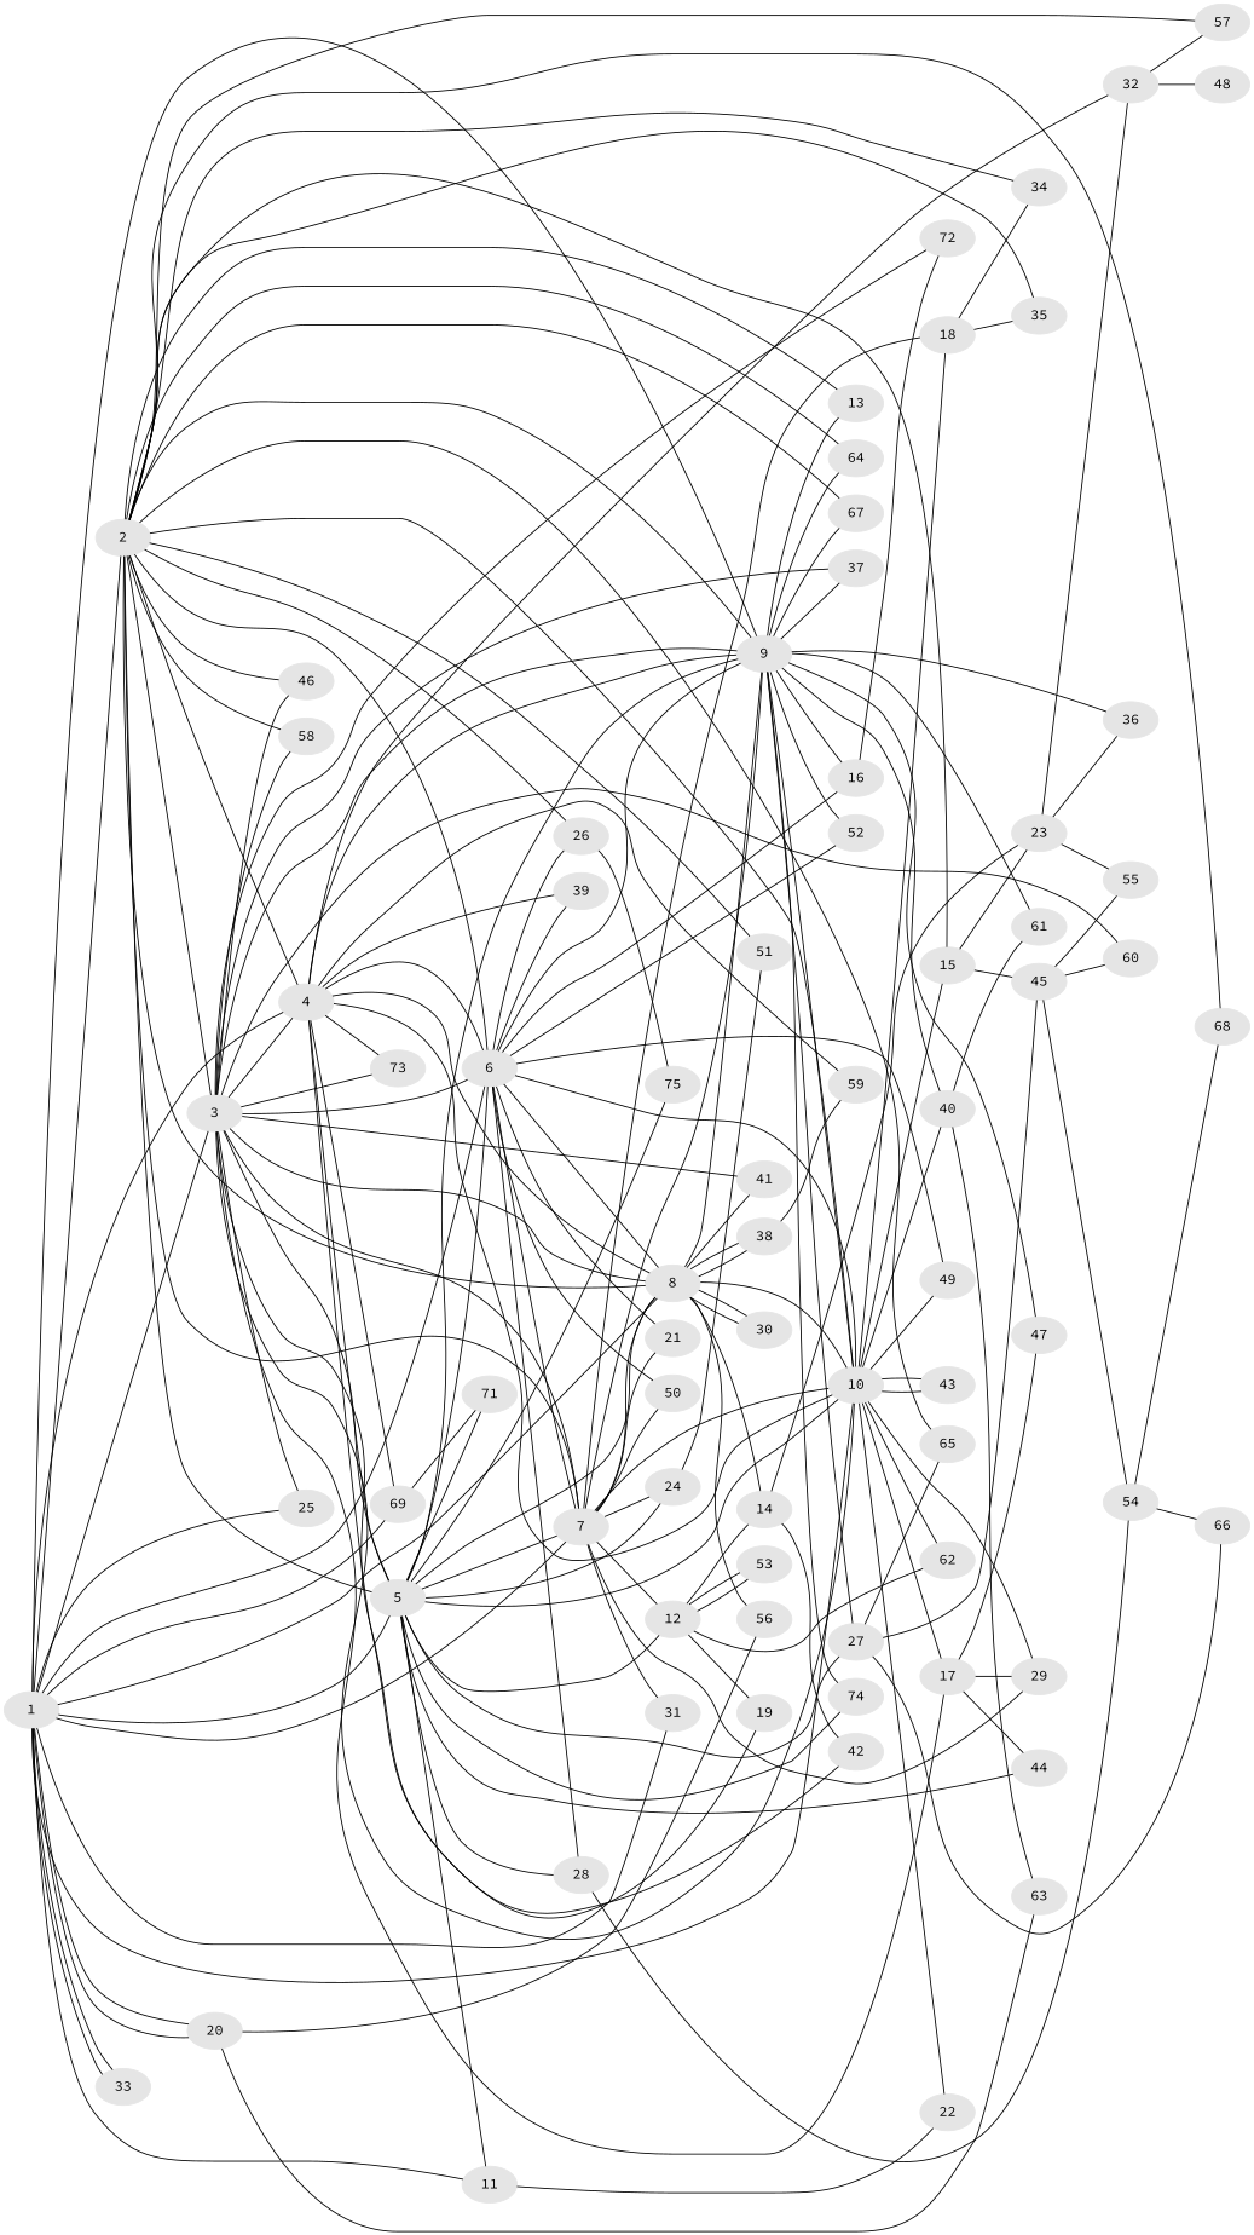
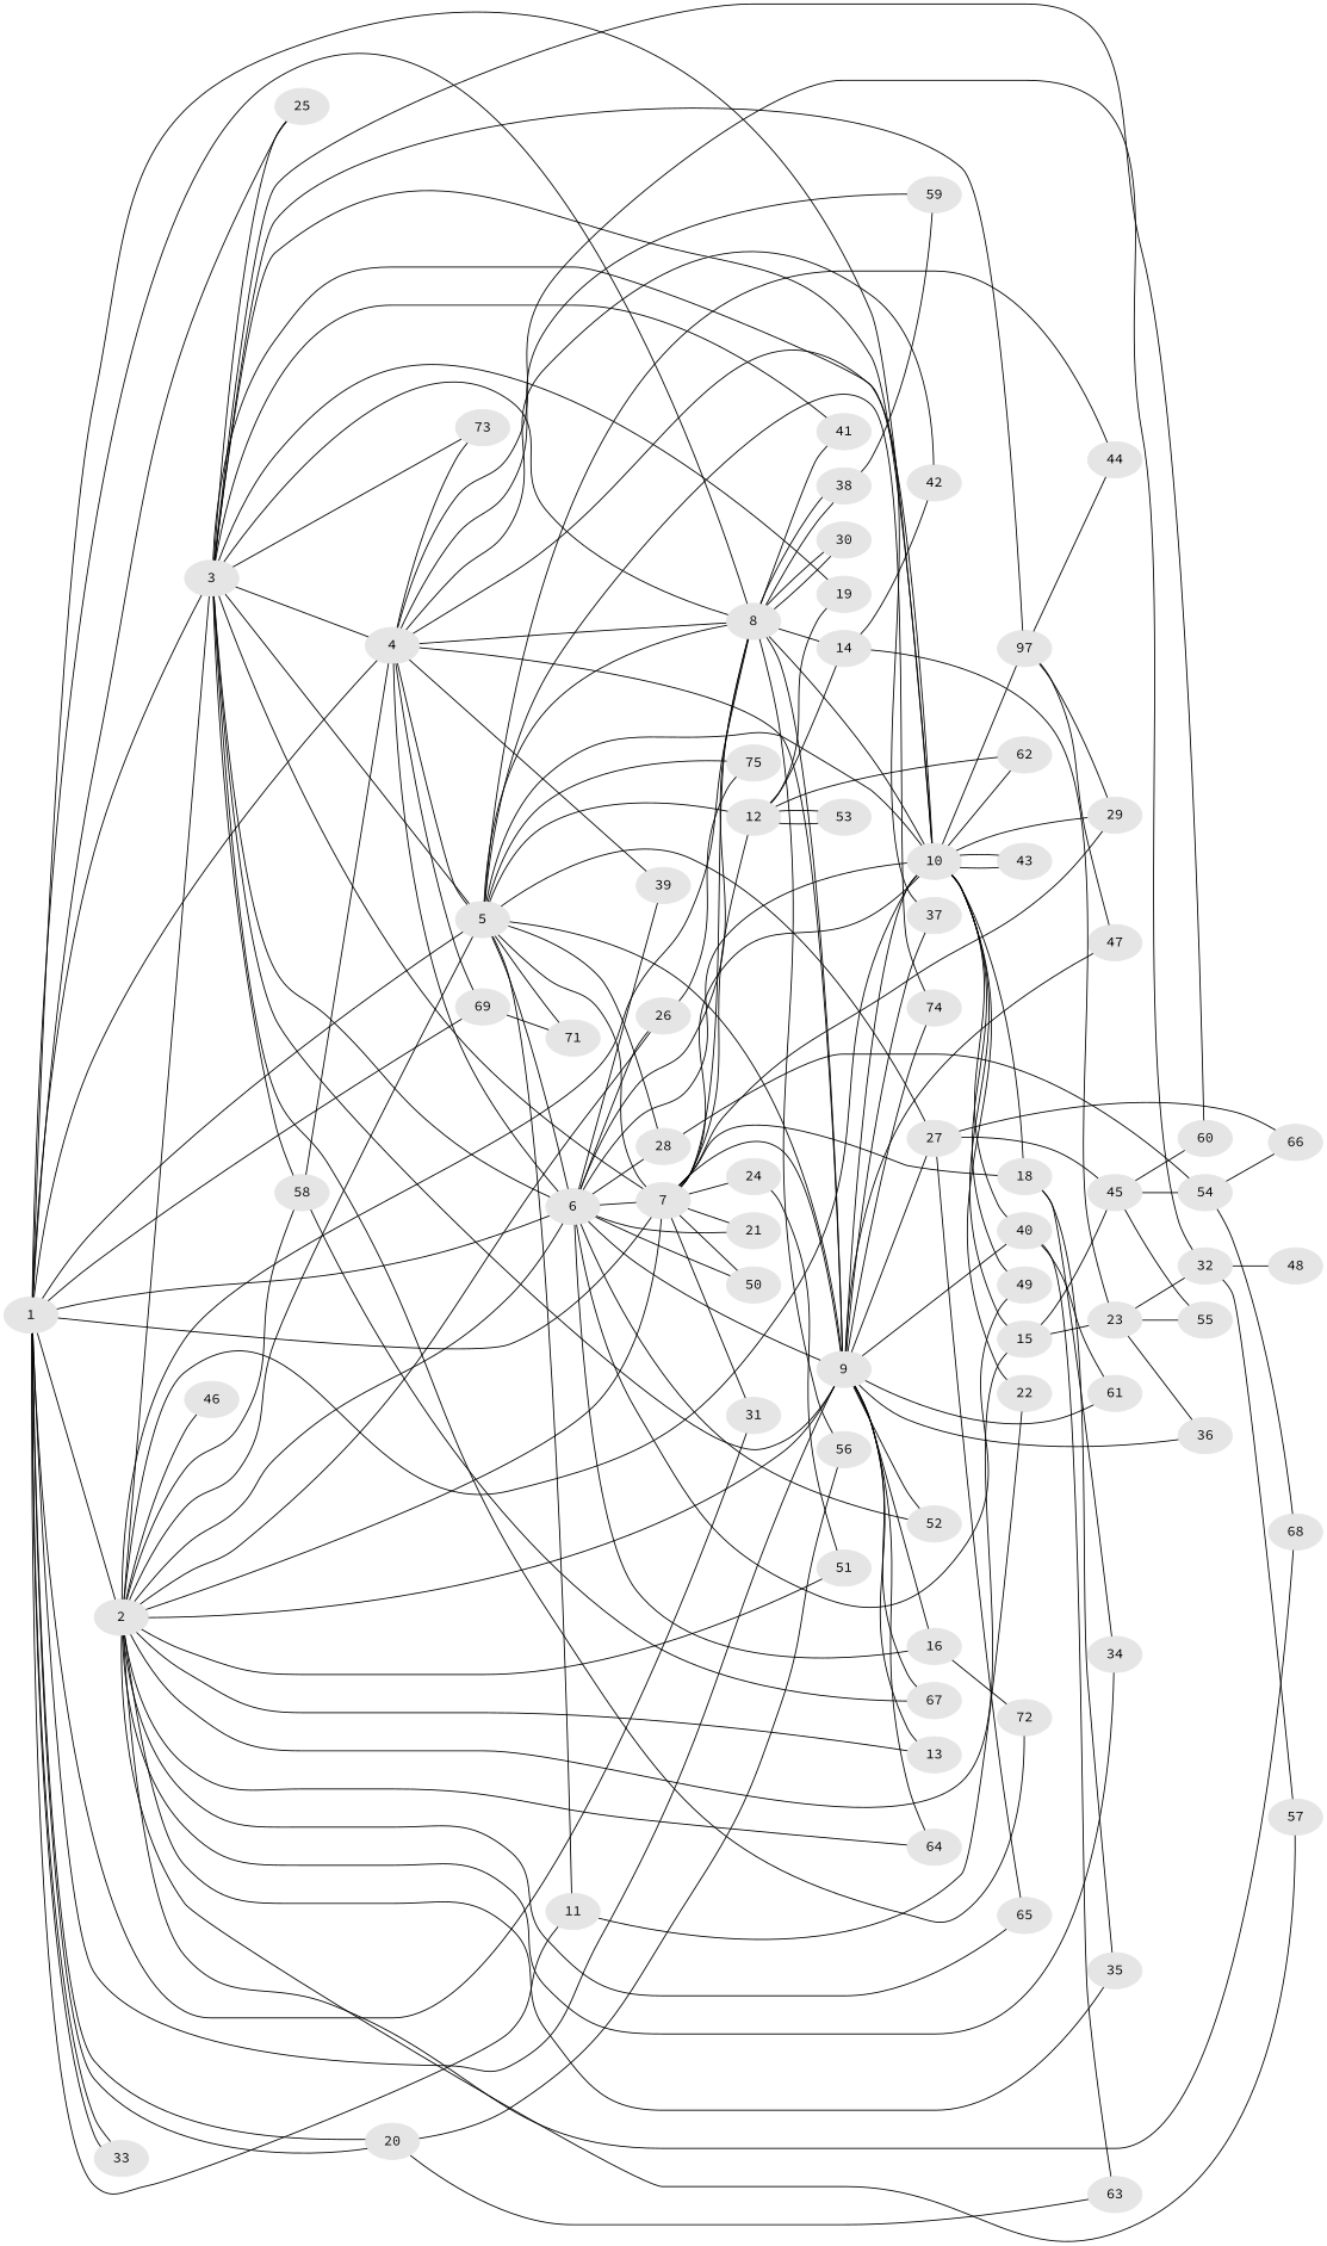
  graph {
    fontname="Source Code Pro"
    rankdir=LR
    node [color=gray90 fontname="Source Code Pro" style=filled]
    edge [fontname="Source Code Pro"]
    1
    2
    3
    4
    5
    6
    7
    8
    9
    10
    11
    20
    25
    31
    33
    69
    13
    15
    26
    34
    35
    46
    51
    57
    58
    64
    65
    67
    68
-   17
+   17 [label=97]
    19
    37
    41
    60
    72
    73
    32
    39
    42
    59
    12
    24
    27
    28
    44
    n46 [label=75]
    71
    74
    16
    21
    49
    50
    52
    18
    29
    14
    30
    38
    56
    36
    40
    47
    61
    22
    43
    62
    63
    23
    45
    48
    53
    66
    54
    55
    1 -- 2
    1 -- 3
    1 -- 4
    1 -- 5
    1 -- 6
    1 -- 7
    1 -- 8
    1 -- 9
    1 -- 10
    1 -- 11
    1 -- 20
    1 -- 20
    1 -- 25
    1 -- 31
    1 -- 33
    1 -- 33
    1 -- 69
    2 -- 3
-   2 -- 4
+   58 -- 4
    2 -- 5
    2 -- 6
    2 -- 7
    2 -- 8
    2 -- 9
    2 -- 10
    2 -- 13
    2 -- 15
    2 -- 26
    2 -- 34
    2 -- 35
    2 -- 46
    2 -- 51
    2 -- 57
    2 -- 58
    2 -- 64
    2 -- 65
-   2 -- 67
+   58 -- 67
    2 -- 68
    3 -- 4
    3 -- 5
    3 -- 6
    3 -- 7
    3 -- 8
    3 -- 9
    3 -- 10
    3 -- 25
-   3 -- 46
    3 -- 58
    3 -- 17
    3 -- 19
    3 -- 37
    3 -- 41
    3 -- 60
    3 -- 72
    3 -- 73
    4 -- 5
    4 -- 6
    4 -- 8
    4 -- 9
    4 -- 10
    4 -- 69
    4 -- 73
    4 -- 32
    4 -- 39
    4 -- 42
    4 -- 59
    5 -- 6
    5 -- 7
    5 -- 8
    5 -- 9
    5 -- 10
    5 -- 11
    5 -- 12
-   5 -- 24
    5 -- 27
    5 -- 28
    5 -- 44
    5 -- n46
    5 -- 71
    5 -- 74
    6 -- 7
    6 -- 8
    6 -- 9
    6 -- 10
    6 -- 26
    6 -- 39
    6 -- 28
    6 -- 16
    6 -- 21
    6 -- 49
    6 -- 50
    6 -- 52
    7 -- 8
    7 -- 9
    7 -- 10
    7 -- 31
    7 -- 12
    7 -- 24
    7 -- 21
    7 -- 50
    7 -- 18
    7 -- 29
    8 -- 9
    8 -- 10
    8 -- 41
    8 -- 14
    8 -- 30
    8 -- 30
    8 -- 38
    8 -- 38
    8 -- 56
    9 -- 10
    9 -- 13
    9 -- 64
    9 -- 67
    9 -- 37
    9 -- 27
    9 -- 74
    9 -- 16
    9 -- 52
    9 -- 36
    9 -- 40
    9 -- 47
    9 -- 61
    10 -- 15
    10 -- 17
    10 -- 49
    10 -- 18
    10 -- 29
    10 -- 40
    10 -- 22
    10 -- 43
    10 -- 43
    10 -- 62
    11 -- 22
    20 -- 56
    20 -- 63
    69 -- 71
    15 -- 23
    15 -- 45
    26 -- n46
    17 -- 44
    17 -- 29
    17 -- 47
    32 -- 57
    32 -- 48
    12 -- 19
    12 -- 14
    12 -- 62
    12 -- 53
    12 -- 53
    24 -- 51
    27 -- 65
    27 -- 45
    27 -- 66
    28 -- 54
    16 -- 72
    18 -- 34
    18 -- 35
    14 -- 42
    14 -- 23
    38 -- 59
    40 -- 61
    40 -- 63
    23 -- 32
    23 -- 36
    23 -- 55
    45 -- 60
    45 -- 54
    45 -- 55
    54 -- 68
    54 -- 66
  }
